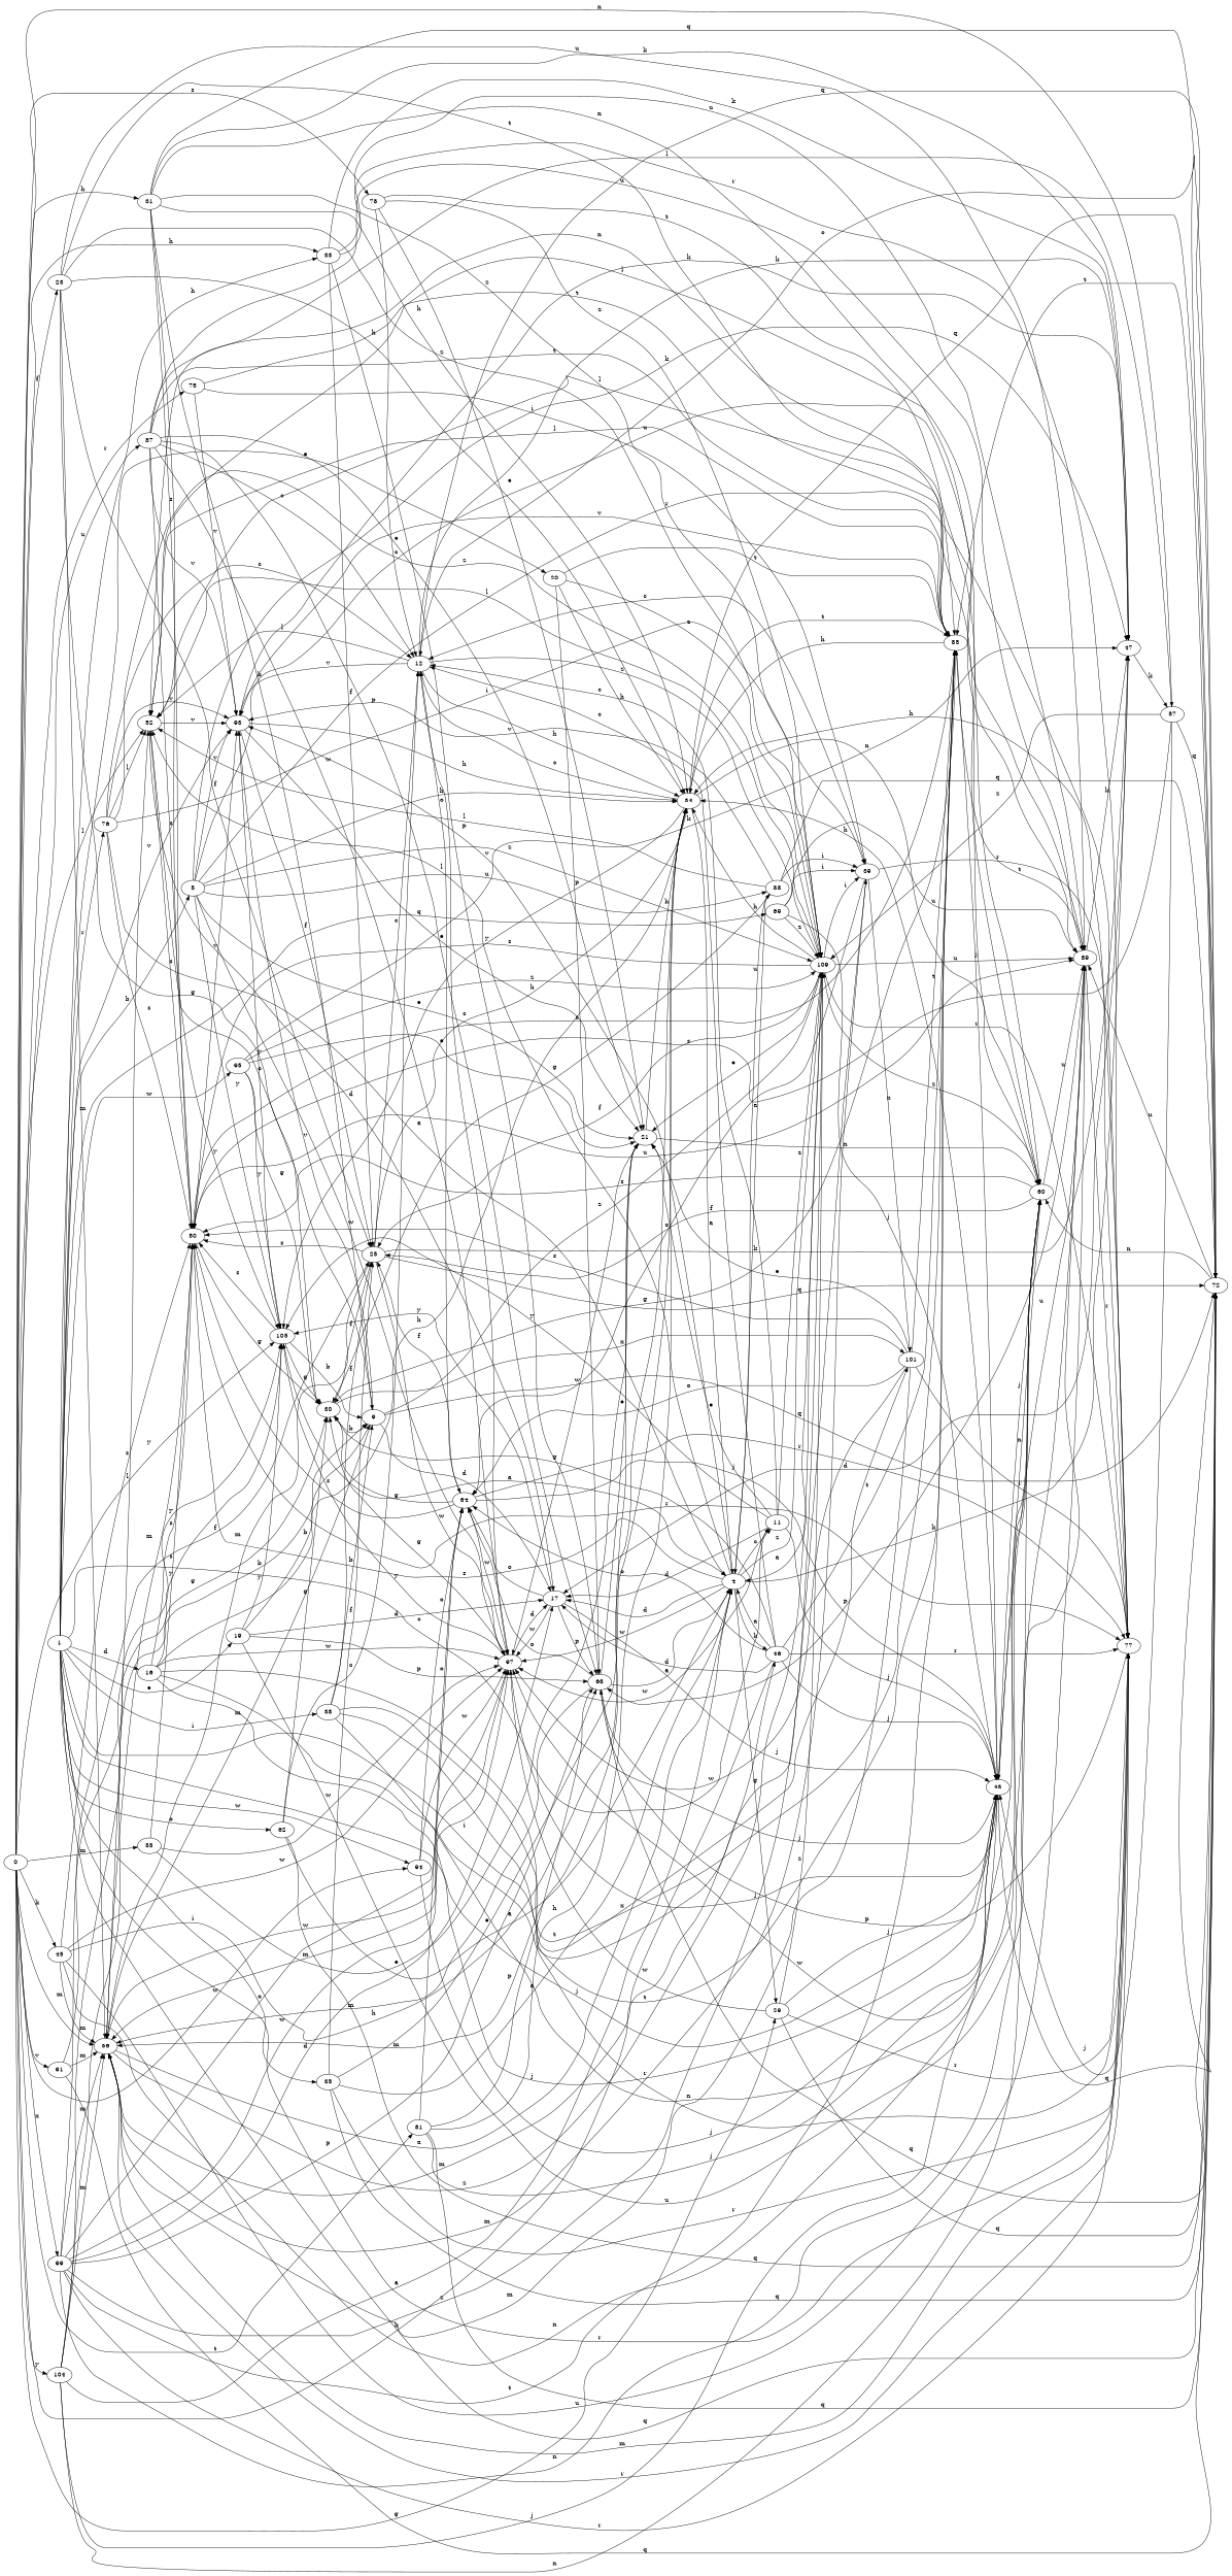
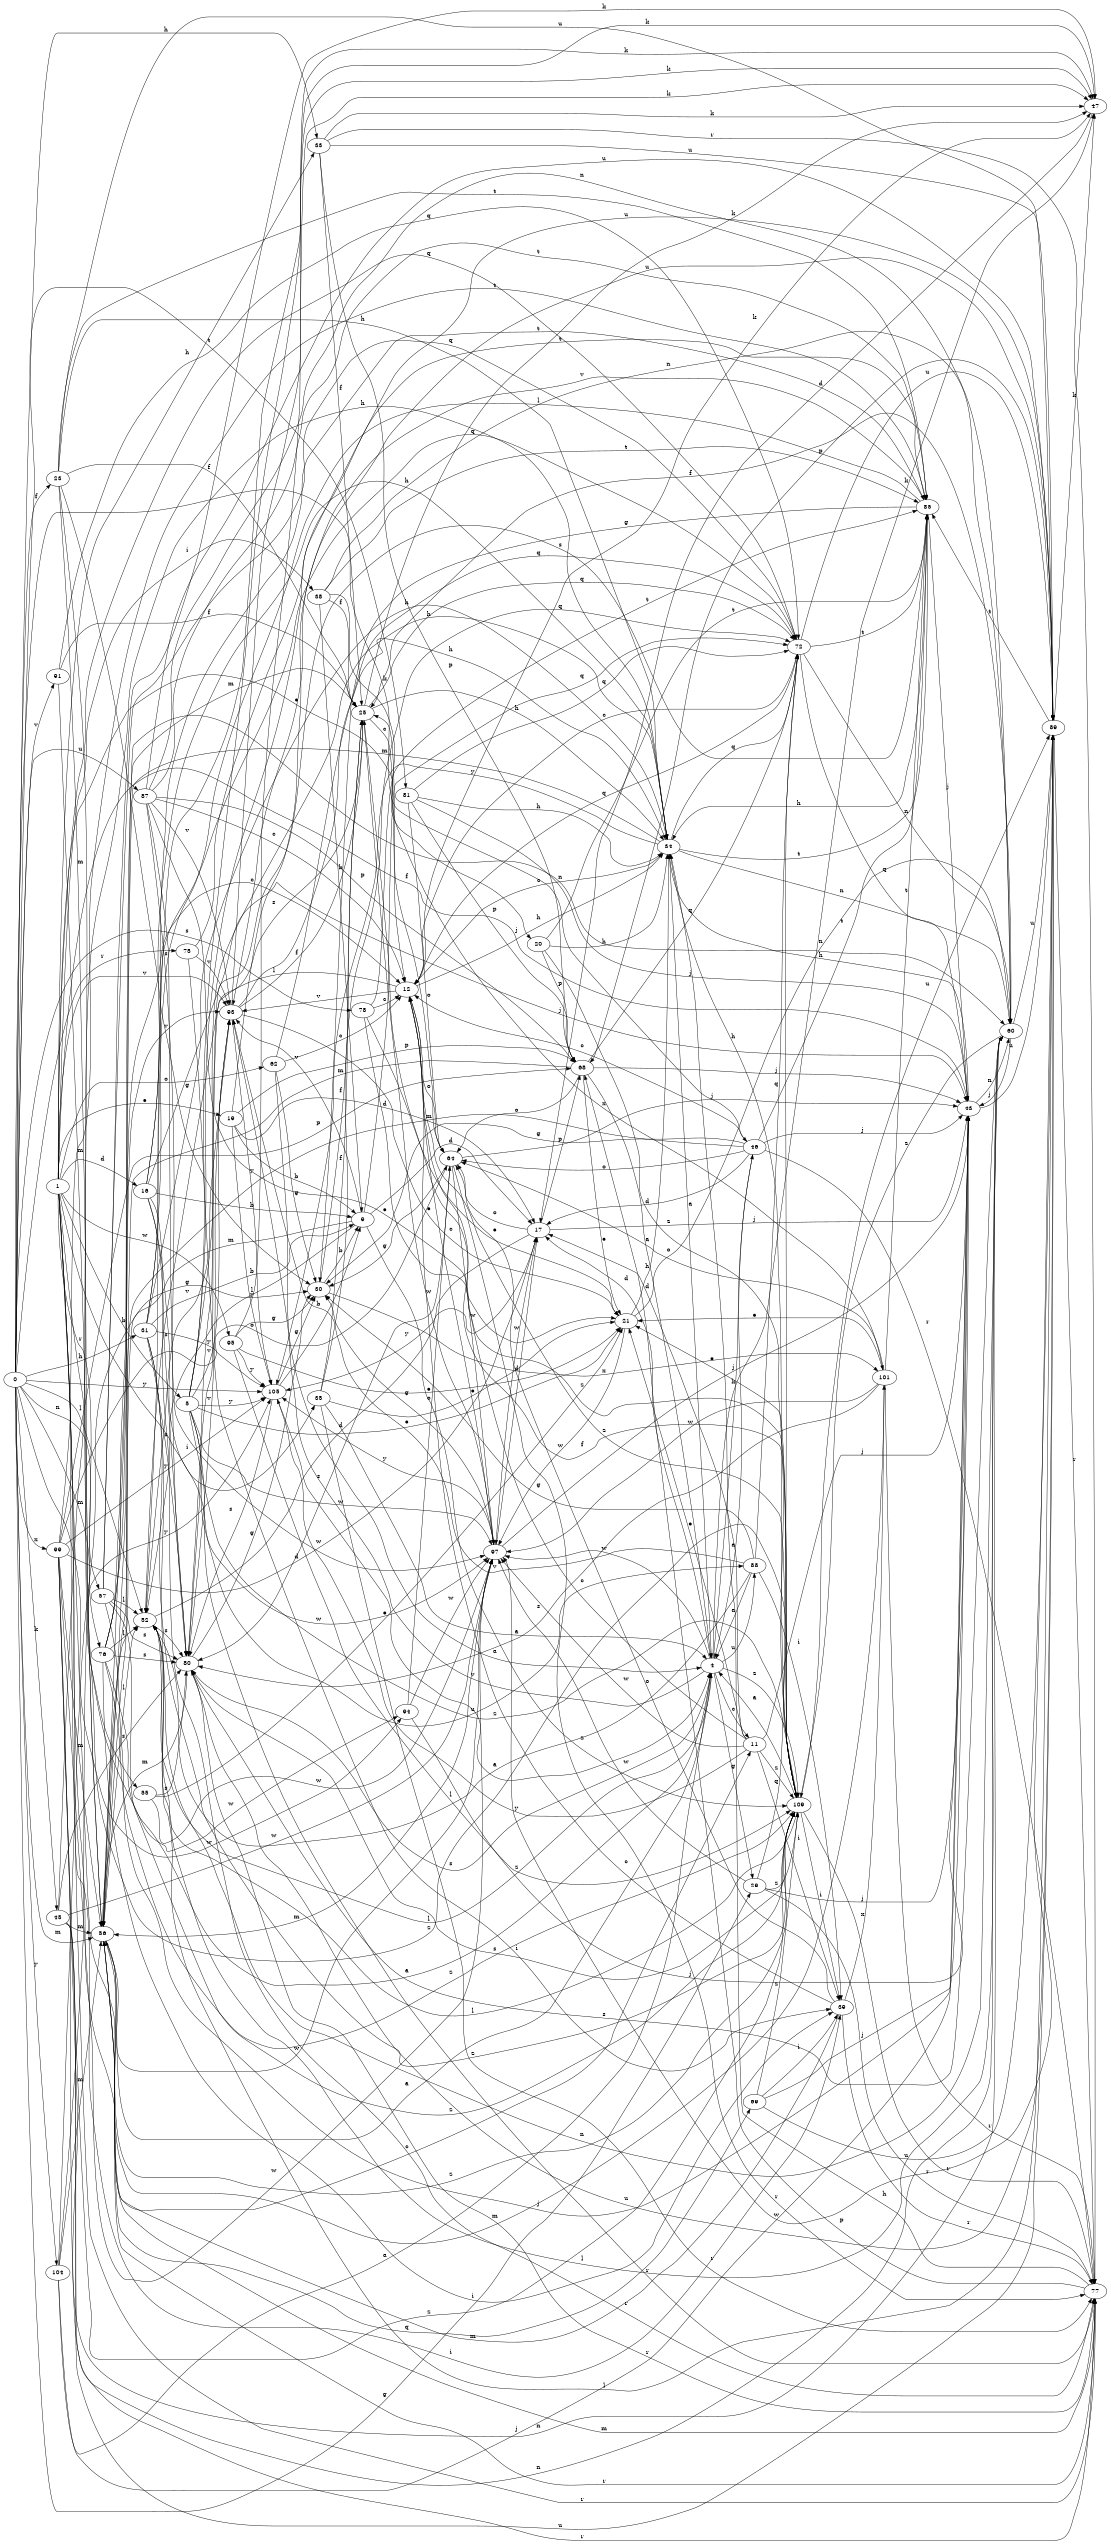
  strict digraph {
    fontname="DejaVu Serif"
    rankdir=LR
    node [fontname="DejaVu Serif"]
    edge [fontname="DejaVu Serif"]
    0
    23
    29
    31
    33
    45
    46
    52
    55
    56
    57
    75
    78
    81
    87
    91
    94
    99
    104
    105
    109
    34
    89
    85
    25
    30
    43
    72
    77
    97
    47
    80
    9
    60
    68
    4
    17
    12
    64
    93
    21
    39
    1
    5
    11
    16
    19
    20
    35
    38
    62
    69
    76
    95
    88
    101
    0 -> 23 [label=f]
    0 -> 29 [label=g]
    0 -> 31 [label=h]
    0 -> 33 [label=h]
    0 -> 45 [label=k]
    0 -> 46 [label=k]
    0 -> 52 [label=l]
    0 -> 55 [label=m]
    0 -> 56 [label=m]
    0 -> 57 [label=n]
    0 -> 75 [label=r]
    0 -> 78 [label=s]
    0 -> 81 [label=t]
    0 -> 87 [label=u]
    0 -> 91 [label=v]
    0 -> 94 [label=w]
    0 -> 99 [label=x]
    0 -> 104 [label=y]
    0 -> 105 [label=y]
    23 -> 56 [label=m]
    23 -> 109 [label=z]
    23 -> 34 [label=h]
    23 -> 89 [label=u]
    23 -> 85 [label=t]
    23 -> 25 [label=f]
    23 -> 30 [label=g]
    29 -> 109 [label=z]
    29 -> 43 [label=j]
    29 -> 72 [label=q]
    29 -> 77 [label=r]
    29 -> 97 [label=w]
    31 -> 105 [label=y]
    31 -> 109 [label=z]
    31 -> 34 [label=h]
    31 -> 72 [label=q]
    31 -> 47 [label=k]
    31 -> 80 [label=s]
    31 -> 9 [label=b]
    31 -> 60 [label=n]
    33 -> 89 [label=u]
    33 -> 25 [label=f]
    33 -> 77 [label=r]
    33 -> 47 [label=k]
    33 -> 68 [label=p]
    45 -> 56 [label=m]
    45 -> 34 [label=h]
    45 -> 89 [label=u]
    45 -> 97 [label=w]
    45 -> 80 [label=s]
    45 -> 60 [label=n]
    46 -> 56 [label=m]
    46 -> 85 [label=t]
    46 -> 30 [label=g]
    46 -> 43 [label=j]
    46 -> 77 [label=r]
    46 -> 4 [label=a]
    46 -> 17 [label=d]
    46 -> 12 [label=c]
    46 -> 64 [label=o]
    52 -> 80 [label=s]
    52 -> 17 [label=d]
    52 -> 93 [label=v]
    55 -> 97 [label=w]
    55 -> 80 [label=s]
    55 -> 21 [label=e]
    56 -> 52 [label=l]
    56 -> 109 [label=z]
    56 -> 77 [label=r]
    56 -> 97 [label=w]
    56 -> 4 [label=a]
    57 -> 52 [label=l]
    57 -> 109 [label=z]
    57 -> 43 [label=j]
    57 -> 72 [label=q]
-   47 -> 57 [label=k]
+   57 -> 47 [label=k]
    57 -> 80 [label=s]
    75 -> 85 [label=t]
    75 -> 93 [label=v]
    75 -> 39 [label=i]
    78 -> 109 [label=z]
    78 -> 85 [label=t]
    78 -> 12 [label=c]
    78 -> 21 [label=e]
    81 -> 34 [label=h]
    81 -> 43 [label=j]
    81 -> 72 [label=q]
    81 -> 68 [label=p]
    81 -> 64 [label=o]
    87 -> 89 [label=u]
    87 -> 85 [label=t]
    87 -> 97 [label=w]
    87 -> 80 [label=s]
    87 -> 60 [label=n]
    87 -> 68 [label=p]
    87 -> 12 [label=c]
    87 -> 93 [label=v]
    87 -> 21 [label=e]
    91 -> 56 [label=m]
    91 -> 25 [label=f]
    91 -> 72 [label=q]
    94 -> 43 [label=j]
    94 -> 97 [label=w]
    94 -> 64 [label=o]
    99 -> 56 [label=m]
    99 -> 105 [label=y]
    99 -> 109 [label=z]
    99 -> 85 [label=t]
    99 -> 77 [label=r]
    99 -> 97 [label=w]
    99 -> 60 [label=n]
    99 -> 68 [label=p]
    99 -> 17 [label=d]
    99 -> 64 [label=o]
    104 -> 56 [label=m]
    104 -> 105 [label=y]
    104 -> 30 [label=g]
    104 -> 43 [label=j]
    104 -> 4 [label=a]
    105 -> 30 [label=g]
    105 -> 80 [label=s]
    105 -> 9 [label=b]
    105 -> 4 [label=a]
    109 -> 52 [label=l]
    109 -> 34 [label=h]
    109 -> 89 [label=u]
    109 -> 25 [label=f]
    109 -> 77 [label=r]
    109 -> 80 [label=s]
    109 -> 4 [label=a]
    109 -> 21 [label=e]
    109 -> 39 [label=i]
    34 -> 56 [label=m]
    34 -> 105 [label=y]
    34 -> 85 [label=t]
    34 -> 72 [label=q]
    34 -> 60 [label=n]
    34 -> 4 [label=a]
    34 -> 12 [label=c]
    89 -> 52 [label=l]
    89 -> 85 [label=t]
    89 -> 77 [label=r]
    89 -> 97 [label=w]
    89 -> 47 [label=k]
    89 -> 68 [label=p]
    85 -> 52 [label=l]
    85 -> 34 [label=h]
    85 -> 30 [label=g]
    85 -> 43 [label=j]
    85 -> 80 [label=s]
    85 -> 93 [label=v]
    25 -> 56 [label=m]
    25 -> 34 [label=h]
    25 -> 72 [label=q]
    25 -> 97 [label=w]
    25 -> 47 [label=k]
    25 -> 80 [label=s]
    25 -> 12 [label=c]
    30 -> 25 [label=f]
    30 -> 9 [label=b]
    30 -> 101 [label=x]
    43 -> 34 [label=h]
    43 -> 89 [label=u]
-   43 -> 72 [label=q]
+   72 -> 43 [label=q]
    43 -> 60 [label=n]
    72 -> 89 [label=u]
    72 -> 85 [label=t]
    72 -> 60 [label=n]
    72 -> 12 [label=c]
    77 -> 56 [label=m]
    77 -> 34 [label=h]
    77 -> 68 [label=p]
    97 -> 56 [label=m]
    97 -> 105 [label=y]
    97 -> 30 [label=g]
    97 -> 43 [label=j]
    97 -> 17 [label=d]
    97 -> 12 [label=c]
    47 -> 17 [label=d]
    80 -> 56 [label=m]
    80 -> 89 [label=u]
    80 -> 30 [label=g]
    80 -> 77 [label=r]
    80 -> 93 [label=v]
-   9 -> 52 [label=o]
+   9 -> 52 [label=l]
    9 -> 56 [label=m]
    9 -> 109 [label=z]
    9 -> 72 [label=q]
    9 -> 17 [label=d]
    9 -> 93 [label=v]
    60 -> 52 [label=l]
    60 -> 109 [label=z]
    60 -> 89 [label=u]
    60 -> 25 [label=f]
    60 -> 43 [label=j]
    60 -> 80 [label=s]
    68 -> 56 [label=m]
    68 -> 43 [label=j]
    68 -> 72 [label=q]
    68 -> 4 [label=a]
    68 -> 64 [label=o]
    68 -> 21 [label=e]
    4 -> 29 [label=g]
    4 -> 46 [label=k]
    4 -> 52 [label=l]
    4 -> 109 [label=z]
    4 -> 97 [label=w]
    4 -> 47 [label=k]
    4 -> 80 [label=s]
    4 -> 17 [label=d]
    4 -> 93 [label=v]
    4 -> 11 [label=c]
    4 -> 88 [label=u]
    17 -> 105 [label=y]
    17 -> 43 [label=j]
    17 -> 97 [label=w]
    17 -> 68 [label=p]
    17 -> 64 [label=o]
    12 -> 52 [label=l]
    12 -> 109 [label=z]
    12 -> 34 [label=h]
    12 -> 72 [label=q]
    12 -> 47 [label=k]
    12 -> 64 [label=o]
    12 -> 93 [label=v]
    64 -> 25 [label=f]
    64 -> 30 [label=g]
    64 -> 43 [label=j]
    64 -> 77 [label=r]
    64 -> 97 [label=w]
    64 -> 80 [label=s]
    93 -> 105 [label=y]
    93 -> 34 [label=h]
    93 -> 25 [label=f]
    93 -> 47 [label=k]
    93 -> 21 [label=e]
    21 -> 34 [label=h]
    21 -> 97 [label=w]
    21 -> 60 [label=n]
    39 -> 56 [label=m]
    39 -> 77 [label=r]
    39 -> 12 [label=c]
    39 -> 64 [label=o]
    39 -> 101 [label=x]
    1 -> 33 [label=h]
    1 -> 94 [label=w]
    1 -> 43 [label=j]
    1 -> 72 [label=q]
    1 -> 77 [label=r]
    1 -> 93 [label=v]
    1 -> 39 [label=i]
    1 -> 5 [label=b]
    1 -> 11 [label=c]
    1 -> 16 [label=d]
    1 -> 19 [label=e]
    1 -> 20 [label=e]
    1 -> 35 [label=i]
    1 -> 38 [label=i]
    1 -> 62 [label=o]
    1 -> 69 [label=q]
    1 -> 76 [label=r]
    1 -> 95 [label=w]
    5 -> 105 [label=y]
    5 -> 109 [label=z]
    5 -> 34 [label=h]
    5 -> 89 [label=u]
    5 -> 77 [label=r]
    5 -> 97 [label=w]
    5 -> 47 [label=k]
    5 -> 93 [label=v]
    5 -> 21 [label=e]
    5 -> 88 [label=u]
    11 -> 105 [label=y]
    11 -> 109 [label=z]
    11 -> 43 [label=j]
    11 -> 97 [label=w]
    11 -> 17 [label=d]
    11 -> 12 [label=c]
    11 -> 21 [label=e]
+   11 -> 39 [label=i]
    16 -> 34 [label=h]
    16 -> 85 [label=t]
    16 -> 43 [label=j]
    16 -> 77 [label=r]
    16 -> 97 [label=w]
    16 -> 80 [label=s]
    16 -> 9 [label=b]
    19 -> 105 [label=y]
    19 -> 89 [label=u]
    19 -> 9 [label=b]
    19 -> 68 [label=p]
    19 -> 17 [label=d]
    20 -> 109 [label=z]
    20 -> 34 [label=h]
    20 -> 85 [label=t]
    20 -> 68 [label=p]
    35 -> 25 [label=f]
    35 -> 72 [label=q]
    35 -> 77 [label=r]
    35 -> 4 [label=a]
    35 -> 21 [label=e]
    38 -> 85 [label=t]
    38 -> 25 [label=f]
    38 -> 9 [label=b]
    38 -> 60 [label=n]
    38 -> 101 [label=x]
    62 -> 30 [label=g]
    62 -> 72 [label=q]
    62 -> 4 [label=a]
    62 -> 12 [label=c]
    69 -> 109 [label=z]
    69 -> 89 [label=u]
    69 -> 43 [label=j]
    69 -> 39 [label=i]
    76 -> 52 [label=l]
    76 -> 109 [label=z]
    76 -> 80 [label=s]
-   104 -> 60 [label=n]
+   76 -> 60 [label=n]
    76 -> 4 [label=a]
    76 -> 12 [label=c]
    76 -> 93 [label=v]
    76 -> 39 [label=i]
    95 -> 105 [label=y]
    95 -> 109 [label=z]
    95 -> 30 [label=g]
    95 -> 47 [label=k]
    95 -> 21 [label=e]
    88 -> 52 [label=l]
    88 -> 30 [label=g]
    88 -> 72 [label=q]
    88 -> 4 [label=a]
    88 -> 93 [label=v]
    88 -> 39 [label=i]
    101 -> 56 [label=m]
    101 -> 85 [label=t]
    101 -> 77 [label=r]
    101 -> 97 [label=w]
    101 -> 80 [label=s]
    101 -> 64 [label=o]
    101 -> 21 [label=e]
  }
